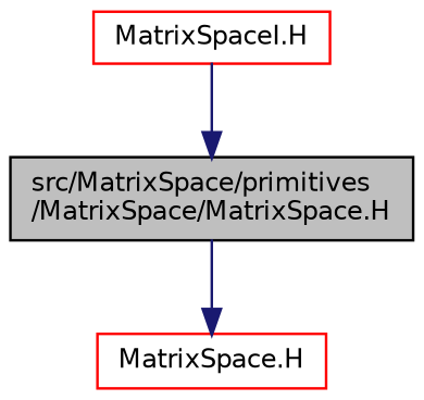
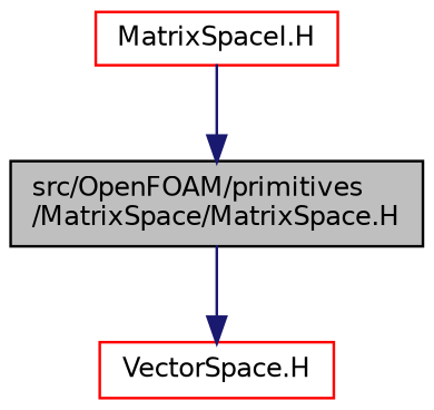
  digraph {
    node [color=red fontname=Helvetica fontsize=10 shape=record]
    edge [color=midnightblue fontname=Helvetica fontsize=10 labelfontname=Helvetica labelfontsize=10 style=solid]
-   n1 [color=black fillcolor=grey75 fontcolor=black height=0.2 label="src/MatrixSpace/primitives\l/MatrixSpace/MatrixSpace.H" style=filled width=0.4]
-   n2 [height=0.2 label="MatrixSpace.H" width=0.4]
+   n1 [color=black fillcolor=grey75 fontcolor=black height=0.2 label="src/OpenFOAM/primitives\l/MatrixSpace/MatrixSpace.H" style=filled width=0.4]
+   n2 [height=0.2 label="VectorSpace.H" width=0.4]
    n3 [height=0.2 label="MatrixSpaceI.H" width=0.4]
    n1 -> n2
    n3 -> n1
  }
